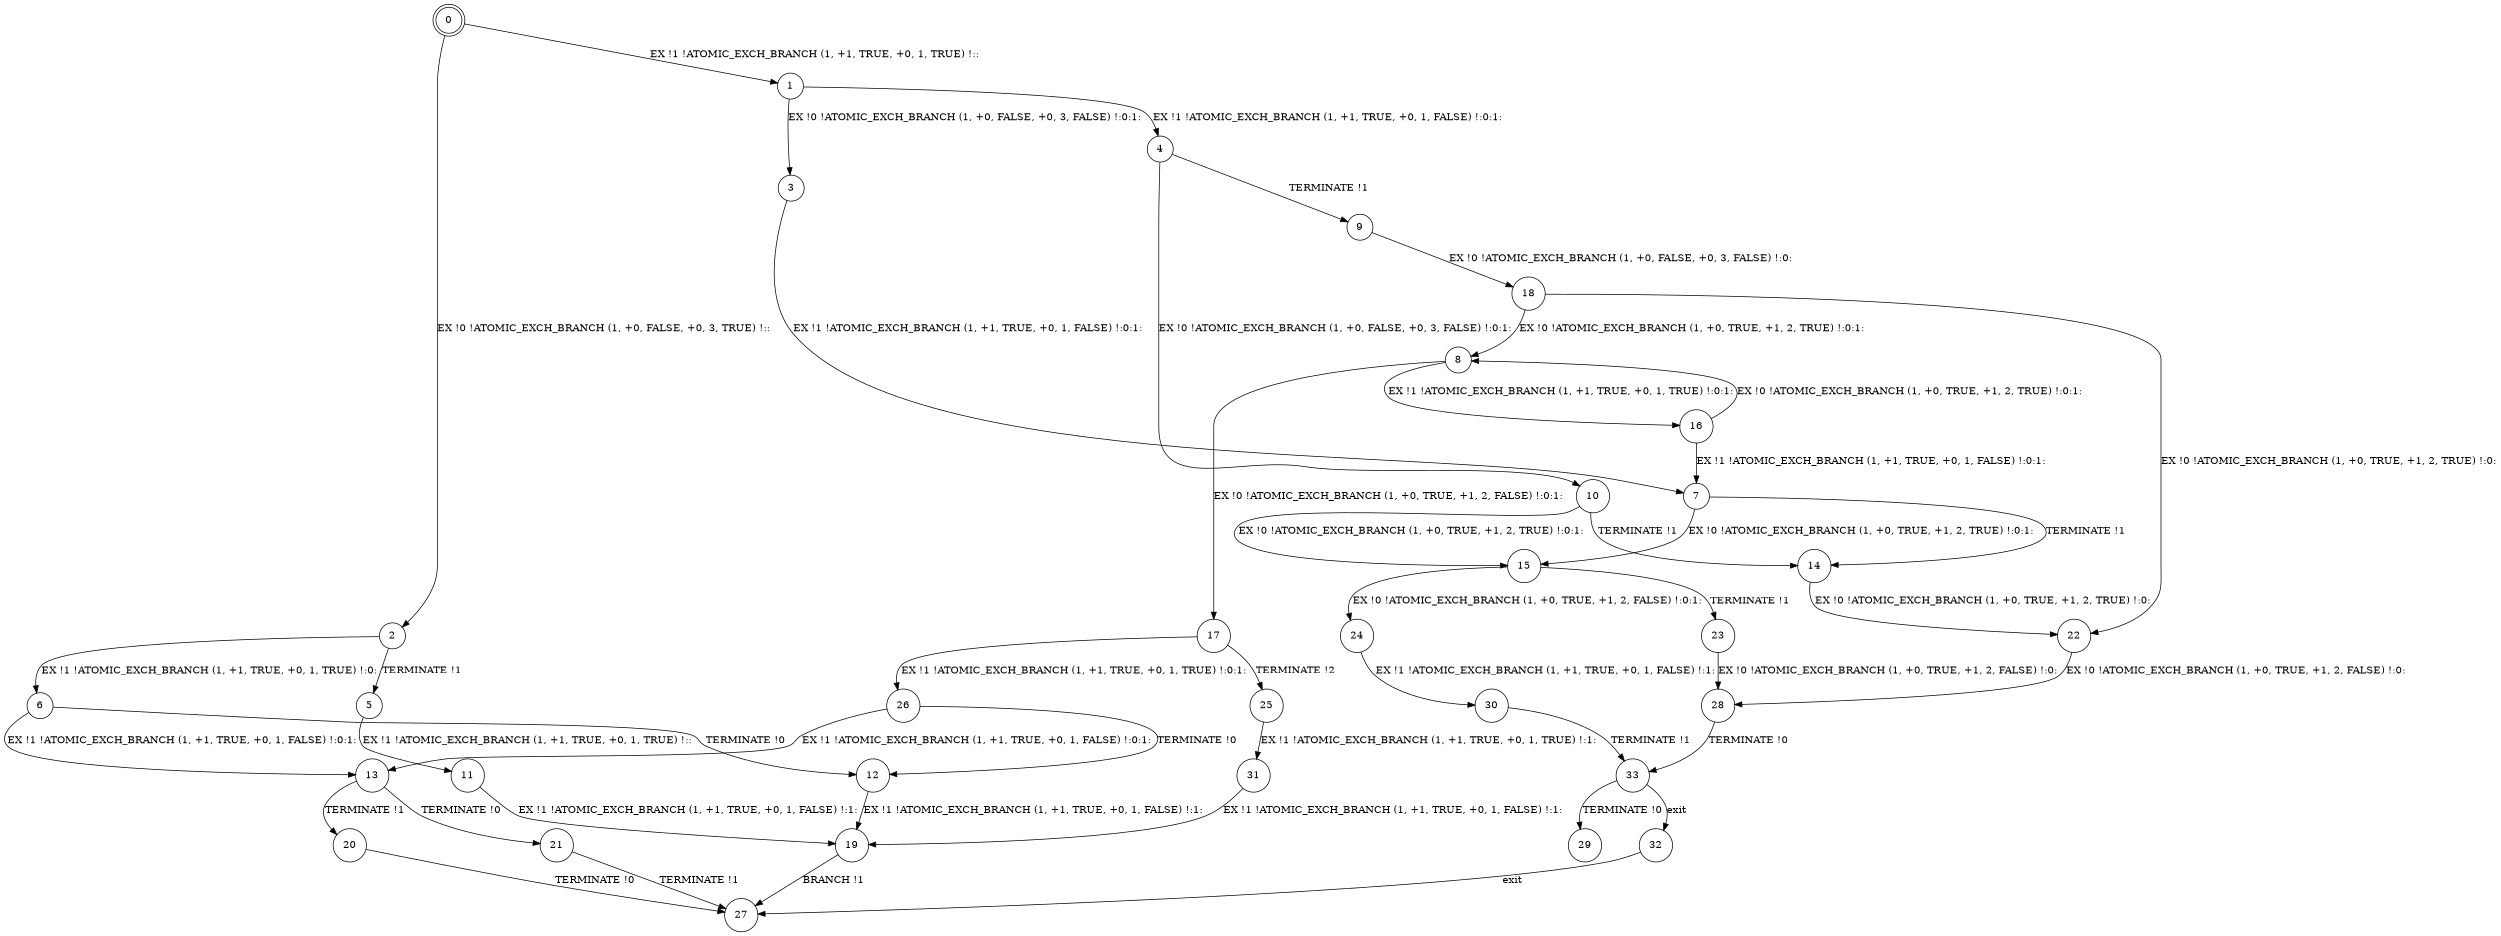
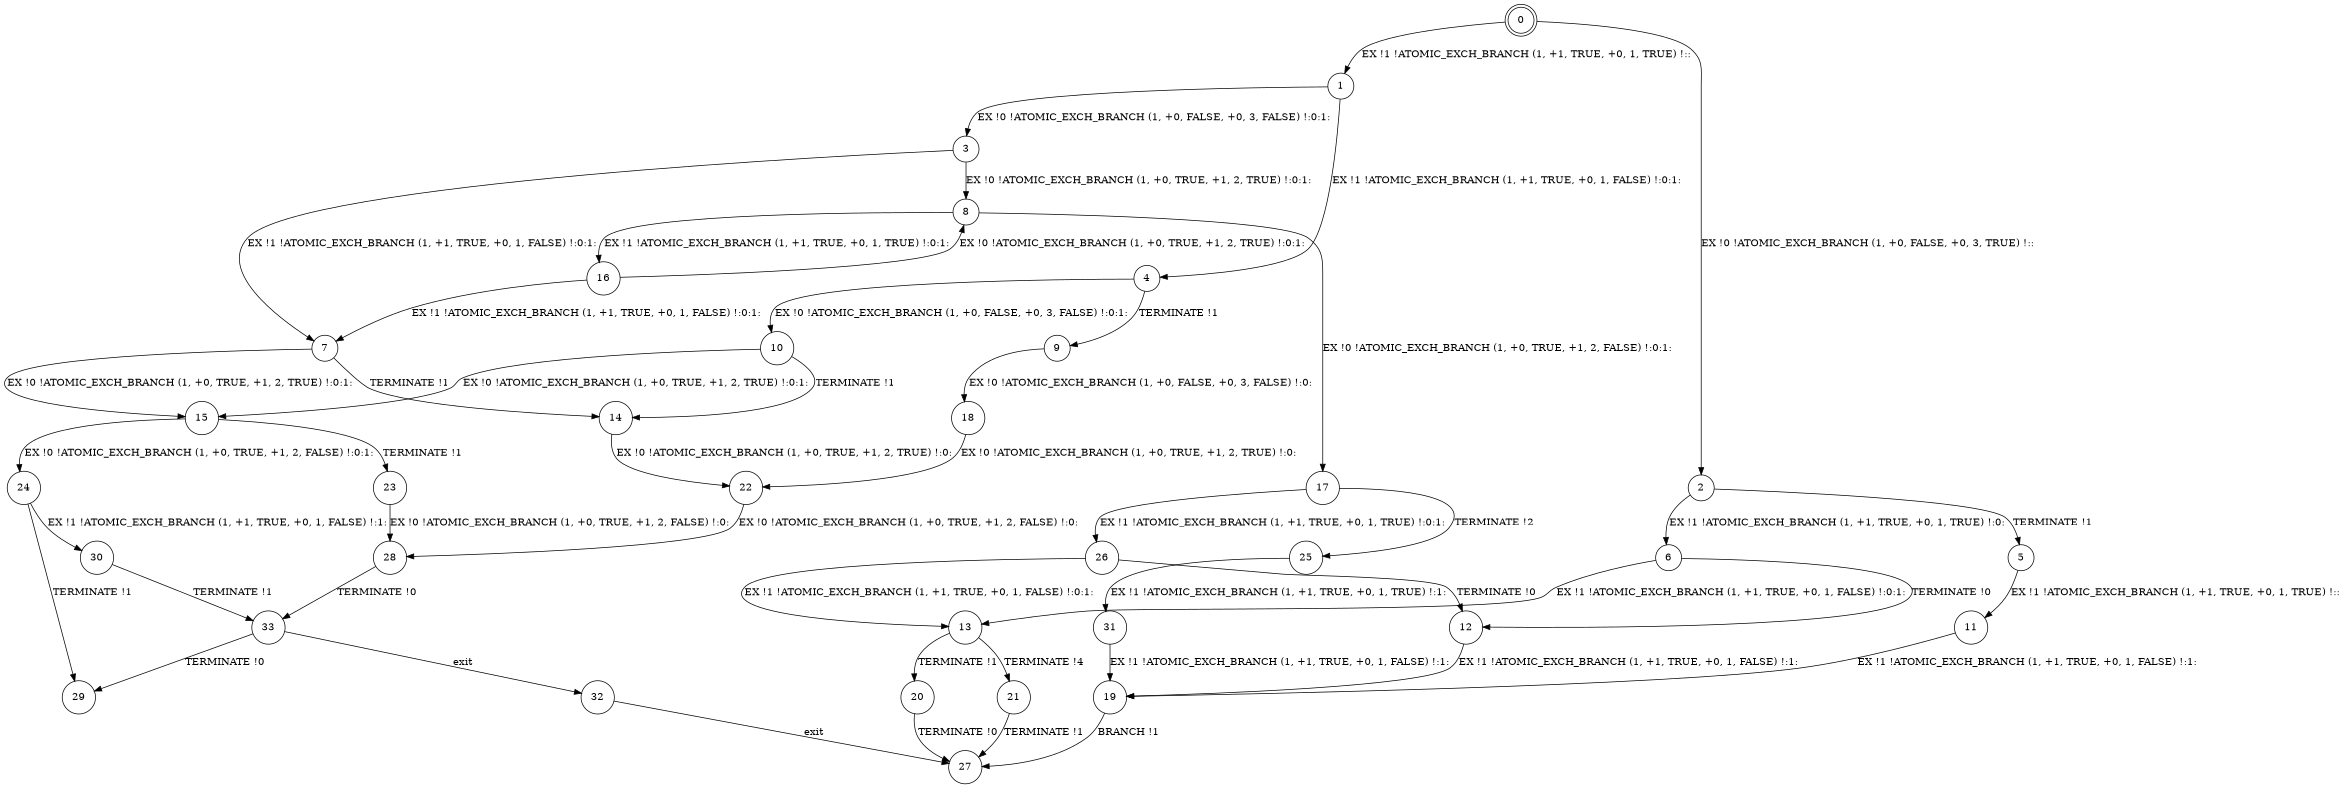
  digraph {
    node [shape=circle]
    0 [peripheries=2]
    1
    2
    3
    4
    5
    6
    7
    8
    9
    10
    11
    12
    13
    14
    15
    16
    17
    18
    19
    20
    21
    22
    23
    24
    25
    26
    27
    28
    29
    30
    31
    33
    32
    0 -> 1 [label="EX !1 !ATOMIC_EXCH_BRANCH (1, +1, TRUE, +0, 1, TRUE) !::"]
    0 -> 2 [label="EX !0 !ATOMIC_EXCH_BRANCH (1, +0, FALSE, +0, 3, TRUE) !::"]
    1 -> 3 [label="EX !0 !ATOMIC_EXCH_BRANCH (1, +0, FALSE, +0, 3, FALSE) !:0:1:"]
    1 -> 4 [label="EX !1 !ATOMIC_EXCH_BRANCH (1, +1, TRUE, +0, 1, FALSE) !:0:1:"]
    2 -> 5 [label="TERMINATE !1"]
    2 -> 6 [label="EX !1 !ATOMIC_EXCH_BRANCH (1, +1, TRUE, +0, 1, TRUE) !:0:"]
    3 -> 7 [label="EX !1 !ATOMIC_EXCH_BRANCH (1, +1, TRUE, +0, 1, FALSE) !:0:1:"]
-   18 -> 8 [label="EX !0 !ATOMIC_EXCH_BRANCH (1, +0, TRUE, +1, 2, TRUE) !:0:1:"]
+   3 -> 8 [label="EX !0 !ATOMIC_EXCH_BRANCH (1, +0, TRUE, +1, 2, TRUE) !:0:1:"]
    4 -> 9 [label="TERMINATE !1"]
    4 -> 10 [label="EX !0 !ATOMIC_EXCH_BRANCH (1, +0, FALSE, +0, 3, FALSE) !:0:1:"]
    5 -> 11 [label="EX !1 !ATOMIC_EXCH_BRANCH (1, +1, TRUE, +0, 1, TRUE) !::"]
    6 -> 12 [label="TERMINATE !0"]
    6 -> 13 [label="EX !1 !ATOMIC_EXCH_BRANCH (1, +1, TRUE, +0, 1, FALSE) !:0:1:"]
    7 -> 14 [label="TERMINATE !1"]
    7 -> 15 [label="EX !0 !ATOMIC_EXCH_BRANCH (1, +0, TRUE, +1, 2, TRUE) !:0:1:"]
    8 -> 16 [label="EX !1 !ATOMIC_EXCH_BRANCH (1, +1, TRUE, +0, 1, TRUE) !:0:1:"]
    8 -> 17 [label="EX !0 !ATOMIC_EXCH_BRANCH (1, +0, TRUE, +1, 2, FALSE) !:0:1:"]
    9 -> 18 [label="EX !0 !ATOMIC_EXCH_BRANCH (1, +0, FALSE, +0, 3, FALSE) !:0:"]
    10 -> 14 [label="TERMINATE !1"]
    10 -> 15 [label="EX !0 !ATOMIC_EXCH_BRANCH (1, +0, TRUE, +1, 2, TRUE) !:0:1:"]
    11 -> 19 [label="EX !1 !ATOMIC_EXCH_BRANCH (1, +1, TRUE, +0, 1, FALSE) !:1:"]
    12 -> 19 [label="EX !1 !ATOMIC_EXCH_BRANCH (1, +1, TRUE, +0, 1, FALSE) !:1:"]
    13 -> 20 [label="TERMINATE !1"]
-   13 -> 21 [label="TERMINATE !0"]
+   13 -> 21 [label="TERMINATE !4"]
    14 -> 22 [label="EX !0 !ATOMIC_EXCH_BRANCH (1, +0, TRUE, +1, 2, TRUE) !:0:"]
    15 -> 23 [label="TERMINATE !1"]
    15 -> 24 [label="EX !0 !ATOMIC_EXCH_BRANCH (1, +0, TRUE, +1, 2, FALSE) !:0:1:"]
    16 -> 7 [label="EX !1 !ATOMIC_EXCH_BRANCH (1, +1, TRUE, +0, 1, FALSE) !:0:1:"]
    16 -> 8 [label="EX !0 !ATOMIC_EXCH_BRANCH (1, +0, TRUE, +1, 2, TRUE) !:0:1:"]
    17 -> 25 [label="TERMINATE !2"]
    17 -> 26 [label="EX !1 !ATOMIC_EXCH_BRANCH (1, +1, TRUE, +0, 1, TRUE) !:0:1:"]
    18 -> 22 [label="EX !0 !ATOMIC_EXCH_BRANCH (1, +0, TRUE, +1, 2, TRUE) !:0:"]
    19 -> 27 [label="BRANCH !1"]
    20 -> 27 [label="TERMINATE !0"]
    21 -> 27 [label="TERMINATE !1"]
    22 -> 28 [label="EX !0 !ATOMIC_EXCH_BRANCH (1, +0, TRUE, +1, 2, FALSE) !:0:"]
    23 -> 28 [label="EX !0 !ATOMIC_EXCH_BRANCH (1, +0, TRUE, +1, 2, FALSE) !:0:"]
+   24 -> 29 [label="TERMINATE !1"]
    24 -> 30 [label="EX !1 !ATOMIC_EXCH_BRANCH (1, +1, TRUE, +0, 1, FALSE) !:1:"]
    25 -> 31 [label="EX !1 !ATOMIC_EXCH_BRANCH (1, +1, TRUE, +0, 1, TRUE) !:1:"]
    26 -> 12 [label="TERMINATE !0"]
    26 -> 13 [label="EX !1 !ATOMIC_EXCH_BRANCH (1, +1, TRUE, +0, 1, FALSE) !:0:1:"]
    28 -> 33 [label="TERMINATE !0"]
    30 -> 33 [label="TERMINATE !1"]
    31 -> 19 [label="EX !1 !ATOMIC_EXCH_BRANCH (1, +1, TRUE, +0, 1, FALSE) !:1:"]
    33 -> 29 [label="TERMINATE !0"]
    33 -> 32 [label=exit]
    32 -> 27 [label=exit]
  }
